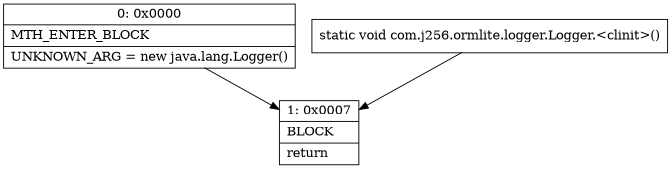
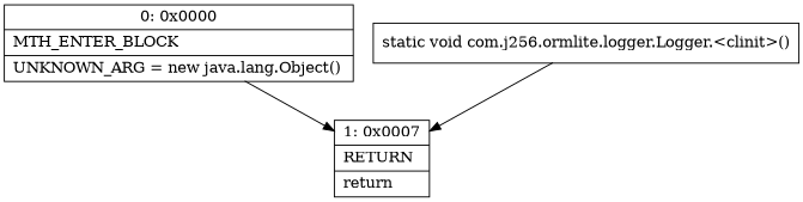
  digraph {
    node [shape=record]
-   n1 [label="{0\:\ 0x0000|MTH_ENTER_BLOCK\l|UNKNOWN_ARG = new java.lang.Logger()\l}"]
-   n2 [label="{1\:\ 0x0007|BLOCK\l|return\l}"]
+   n1 [label="{0\:\ 0x0000|MTH_ENTER_BLOCK\l|UNKNOWN_ARG = new java.lang.Object()\l}"]
+   n2 [label="{1\:\ 0x0007|RETURN\l|return\l}"]
    n3 [label="{static void com.j256.ormlite.logger.Logger.\<clinit\>() }"]
    n1 -> n2
    n3 -> n2
  }
